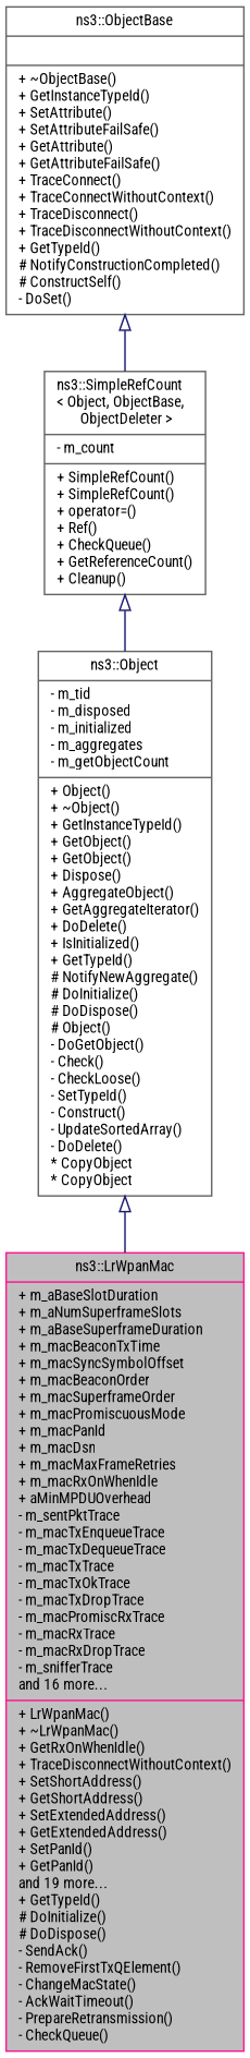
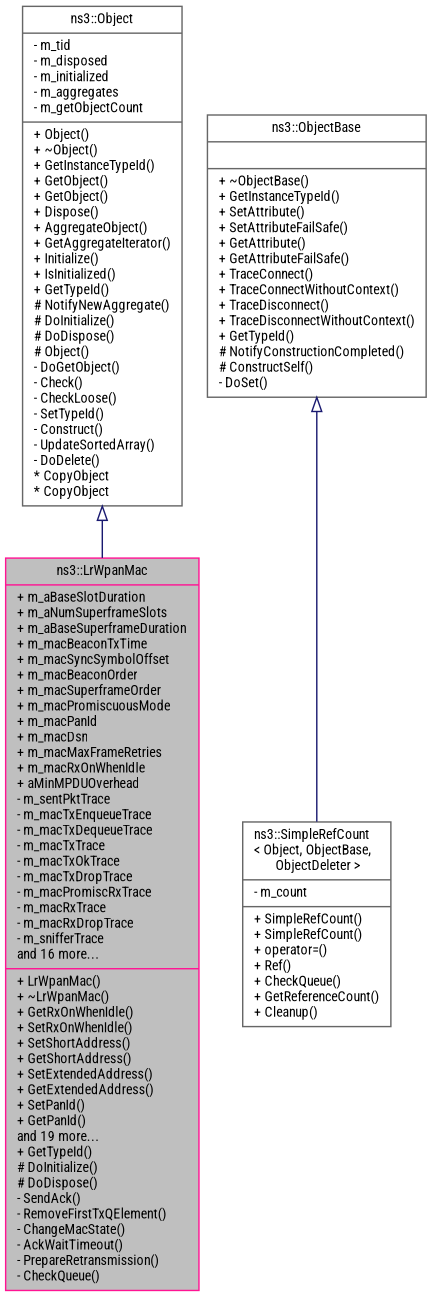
  digraph {
    fontname="Roboto Condensed"
    node [color=gray40 fillcolor=white fontname="Roboto Condensed" fontsize=10 shape=record style=filled]
    edge [arrowtail=onormal color=midnightblue dir=back fontname="Roboto Condensed" fontsize=10 labelfontname=Helvetica labelfontsize=10 style=solid]
-   n1 [color=deeppink fillcolor=grey75 fontcolor=black height=0.2 label="{ns3::LrWpanMac\n|+ m_aBaseSlotDuration\l+ m_aNumSuperframeSlots\l+ m_aBaseSuperframeDuration\l+ m_macBeaconTxTime\l+ m_macSyncSymbolOffset\l+ m_macBeaconOrder\l+ m_macSuperframeOrder\l+ m_macPromiscuousMode\l+ m_macPanId\l+ m_macDsn\l+ m_macMaxFrameRetries\l+ m_macRxOnWhenIdle\l+ aMinMPDUOverhead\l- m_sentPktTrace\l- m_macTxEnqueueTrace\l- m_macTxDequeueTrace\l- m_macTxTrace\l- m_macTxOkTrace\l- m_macTxDropTrace\l- m_macPromiscRxTrace\l- m_macRxTrace\l- m_macRxDropTrace\l- m_snifferTrace\land 16 more...\l|+ LrWpanMac()\l+ ~LrWpanMac()\l+ GetRxOnWhenIdle()\l+ TraceDisconnectWithoutContext()\l+ SetShortAddress()\l+ GetShortAddress()\l+ SetExtendedAddress()\l+ GetExtendedAddress()\l+ SetPanId()\l+ GetPanId()\land 19 more...\l+ GetTypeId()\l# DoInitialize()\l# DoDispose()\l- SendAck()\l- RemoveFirstTxQElement()\l- ChangeMacState()\l- AckWaitTimeout()\l- PrepareRetransmission()\l- CheckQueue()\l}" width=0.4]
-   n2 [height=0.2 label="{ns3::Object\n|- m_tid\l- m_disposed\l- m_initialized\l- m_aggregates\l- m_getObjectCount\l|+ Object()\l+ ~Object()\l+ GetInstanceTypeId()\l+ GetObject()\l+ GetObject()\l+ Dispose()\l+ AggregateObject()\l+ GetAggregateIterator()\l+ DoDelete()\l+ IsInitialized()\l+ GetTypeId()\l# NotifyNewAggregate()\l# DoInitialize()\l# DoDispose()\l# Object()\l- DoGetObject()\l- Check()\l- CheckLoose()\l- SetTypeId()\l- Construct()\l- UpdateSortedArray()\l- DoDelete()\l* CopyObject\l* CopyObject\l}" width=0.4]
+   n1 [color=deeppink fillcolor=grey75 fontcolor=black height=0.2 label="{ns3::LrWpanMac\n|+ m_aBaseSlotDuration\l+ m_aNumSuperframeSlots\l+ m_aBaseSuperframeDuration\l+ m_macBeaconTxTime\l+ m_macSyncSymbolOffset\l+ m_macBeaconOrder\l+ m_macSuperframeOrder\l+ m_macPromiscuousMode\l+ m_macPanId\l+ m_macDsn\l+ m_macMaxFrameRetries\l+ m_macRxOnWhenIdle\l+ aMinMPDUOverhead\l- m_sentPktTrace\l- m_macTxEnqueueTrace\l- m_macTxDequeueTrace\l- m_macTxTrace\l- m_macTxOkTrace\l- m_macTxDropTrace\l- m_macPromiscRxTrace\l- m_macRxTrace\l- m_macRxDropTrace\l- m_snifferTrace\land 16 more...\l|+ LrWpanMac()\l+ ~LrWpanMac()\l+ GetRxOnWhenIdle()\l+ SetRxOnWhenIdle()\l+ SetShortAddress()\l+ GetShortAddress()\l+ SetExtendedAddress()\l+ GetExtendedAddress()\l+ SetPanId()\l+ GetPanId()\land 19 more...\l+ GetTypeId()\l# DoInitialize()\l# DoDispose()\l- SendAck()\l- RemoveFirstTxQElement()\l- ChangeMacState()\l- AckWaitTimeout()\l- PrepareRetransmission()\l- CheckQueue()\l}" width=0.4]
+   n2 [height=0.2 label="{ns3::Object\n|- m_tid\l- m_disposed\l- m_initialized\l- m_aggregates\l- m_getObjectCount\l|+ Object()\l+ ~Object()\l+ GetInstanceTypeId()\l+ GetObject()\l+ GetObject()\l+ Dispose()\l+ AggregateObject()\l+ GetAggregateIterator()\l+ Initialize()\l+ IsInitialized()\l+ GetTypeId()\l# NotifyNewAggregate()\l# DoInitialize()\l# DoDispose()\l# Object()\l- DoGetObject()\l- Check()\l- CheckLoose()\l- SetTypeId()\l- Construct()\l- UpdateSortedArray()\l- DoDelete()\l* CopyObject\l* CopyObject\l}" width=0.4]
    n3 [height=0.2 label="{ns3::SimpleRefCount\l\< Object, ObjectBase,\l ObjectDeleter \>\n|- m_count\l|+ SimpleRefCount()\l+ SimpleRefCount()\l+ operator=()\l+ Ref()\l+ CheckQueue()\l+ GetReferenceCount()\l+ Cleanup()\l}" width=0.4]
    n4 [height=0.2 label="{ns3::ObjectBase\n||+ ~ObjectBase()\l+ GetInstanceTypeId()\l+ SetAttribute()\l+ SetAttributeFailSafe()\l+ GetAttribute()\l+ GetAttributeFailSafe()\l+ TraceConnect()\l+ TraceConnectWithoutContext()\l+ TraceDisconnect()\l+ TraceDisconnectWithoutContext()\l+ GetTypeId()\l# NotifyConstructionCompleted()\l# ConstructSelf()\l- DoSet()\l}" width=0.4]
    n2 -> n1
-   n3 -> n2
    n4 -> n3
  }
